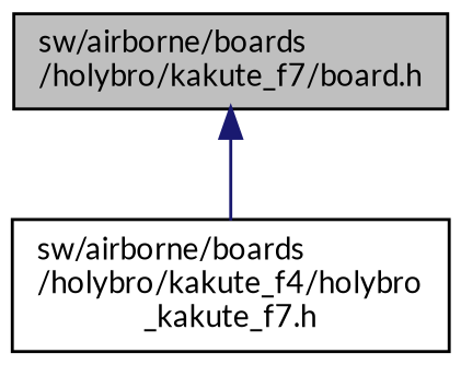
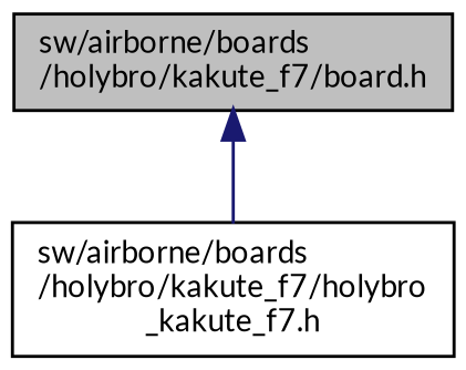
  digraph {
    fontname=Lato
    node [color=black fontname=Lato fontsize=10 shape=record style=filled]
    n1 [fillcolor=grey75 fontcolor=black height=0.2 label="sw/airborne/boards\l/holybro/kakute_f7/board.h" width=0.4]
-   n2 [fillcolor=white height=0.2 label="sw/airborne/boards\l/holybro/kakute_f4/holybro\l_kakute_f7.h" width=0.4]
+   n2 [fillcolor=white height=0.2 label="sw/airborne/boards\l/holybro/kakute_f7/holybro\l_kakute_f7.h" width=0.4]
    n1 -> n2 [color=midnightblue dir=back fontname=Lato fontsize=10 labelfontname=FreeSans labelfontsize=10 style=solid]
  }
